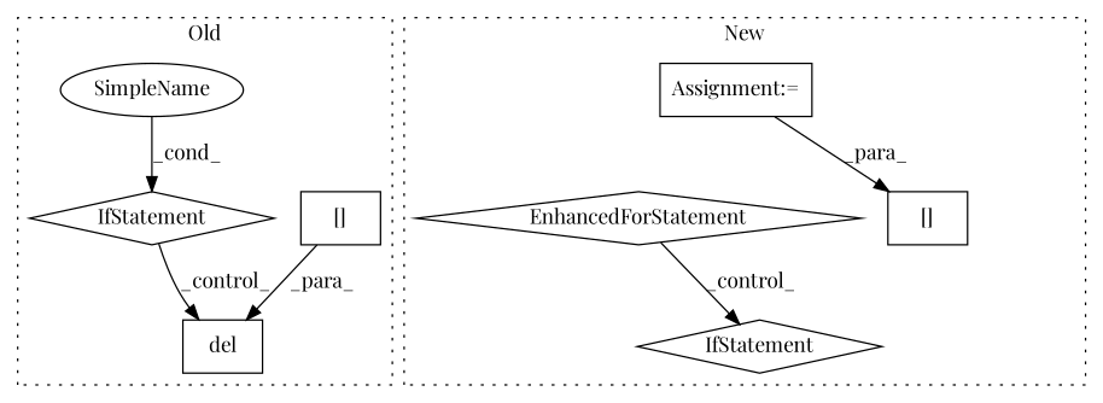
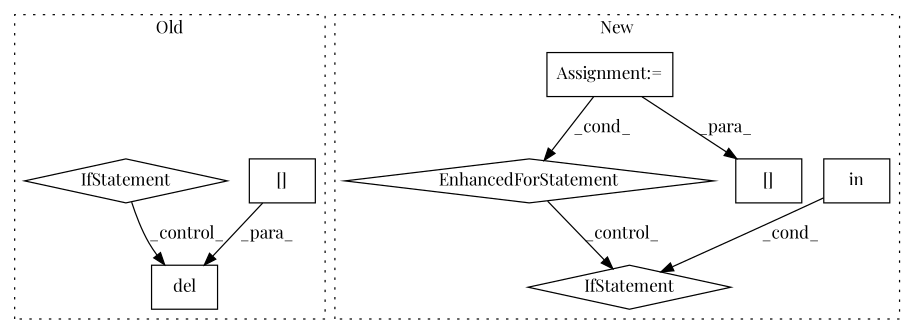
  digraph {
    fontname="Playfair Display"
    node [a=2 fontname="Playfair Display" l="63,2" s="6797,6899" shape=box]
    edge [fontname="Playfair Display"]
    n1 [a=32 l="4,1" label=del s="7174,7194"]
    n2 [l="14,1" label="[]" s="7178,7193"]
    n3 [a=25 l="4,2" label=IfStatement s="6834,6852" shape=diamond]
-   n4 [a=42 l=14 label=SimpleName s=6838 shape=ellipse]
+   n5 [a=105 l=33 label=in s=6919]
    n6 [a=25 l="10,2" label=IfStatement s="6909,6952" shape=diamond]
    n7 [a=7 label="Assignment:="]
    n8 [a=70 label=EnhancedForStatement shape=diamond]
    n9 [l="23,2" label="[]" s="7060,7117"]
    subgraph cluster_1 {
      label=Old
      style=dotted
      n1
      n2
      n3
-     n4
    }
    subgraph cluster_2 {
      label=New
      style=dotted
+     n5
      n6
      n7
      n8
      n9
    }
    n2 -> n1 [label=_para_]
    n3 -> n1 [label=_control_]
-   n4 -> n3 [label=_cond_]
+   n5 -> n6 [label=_cond_]
+   n7 -> n8 [label=_cond_]
    n7 -> n9 [label=_para_]
    n8 -> n6 [label=_control_]
  }
